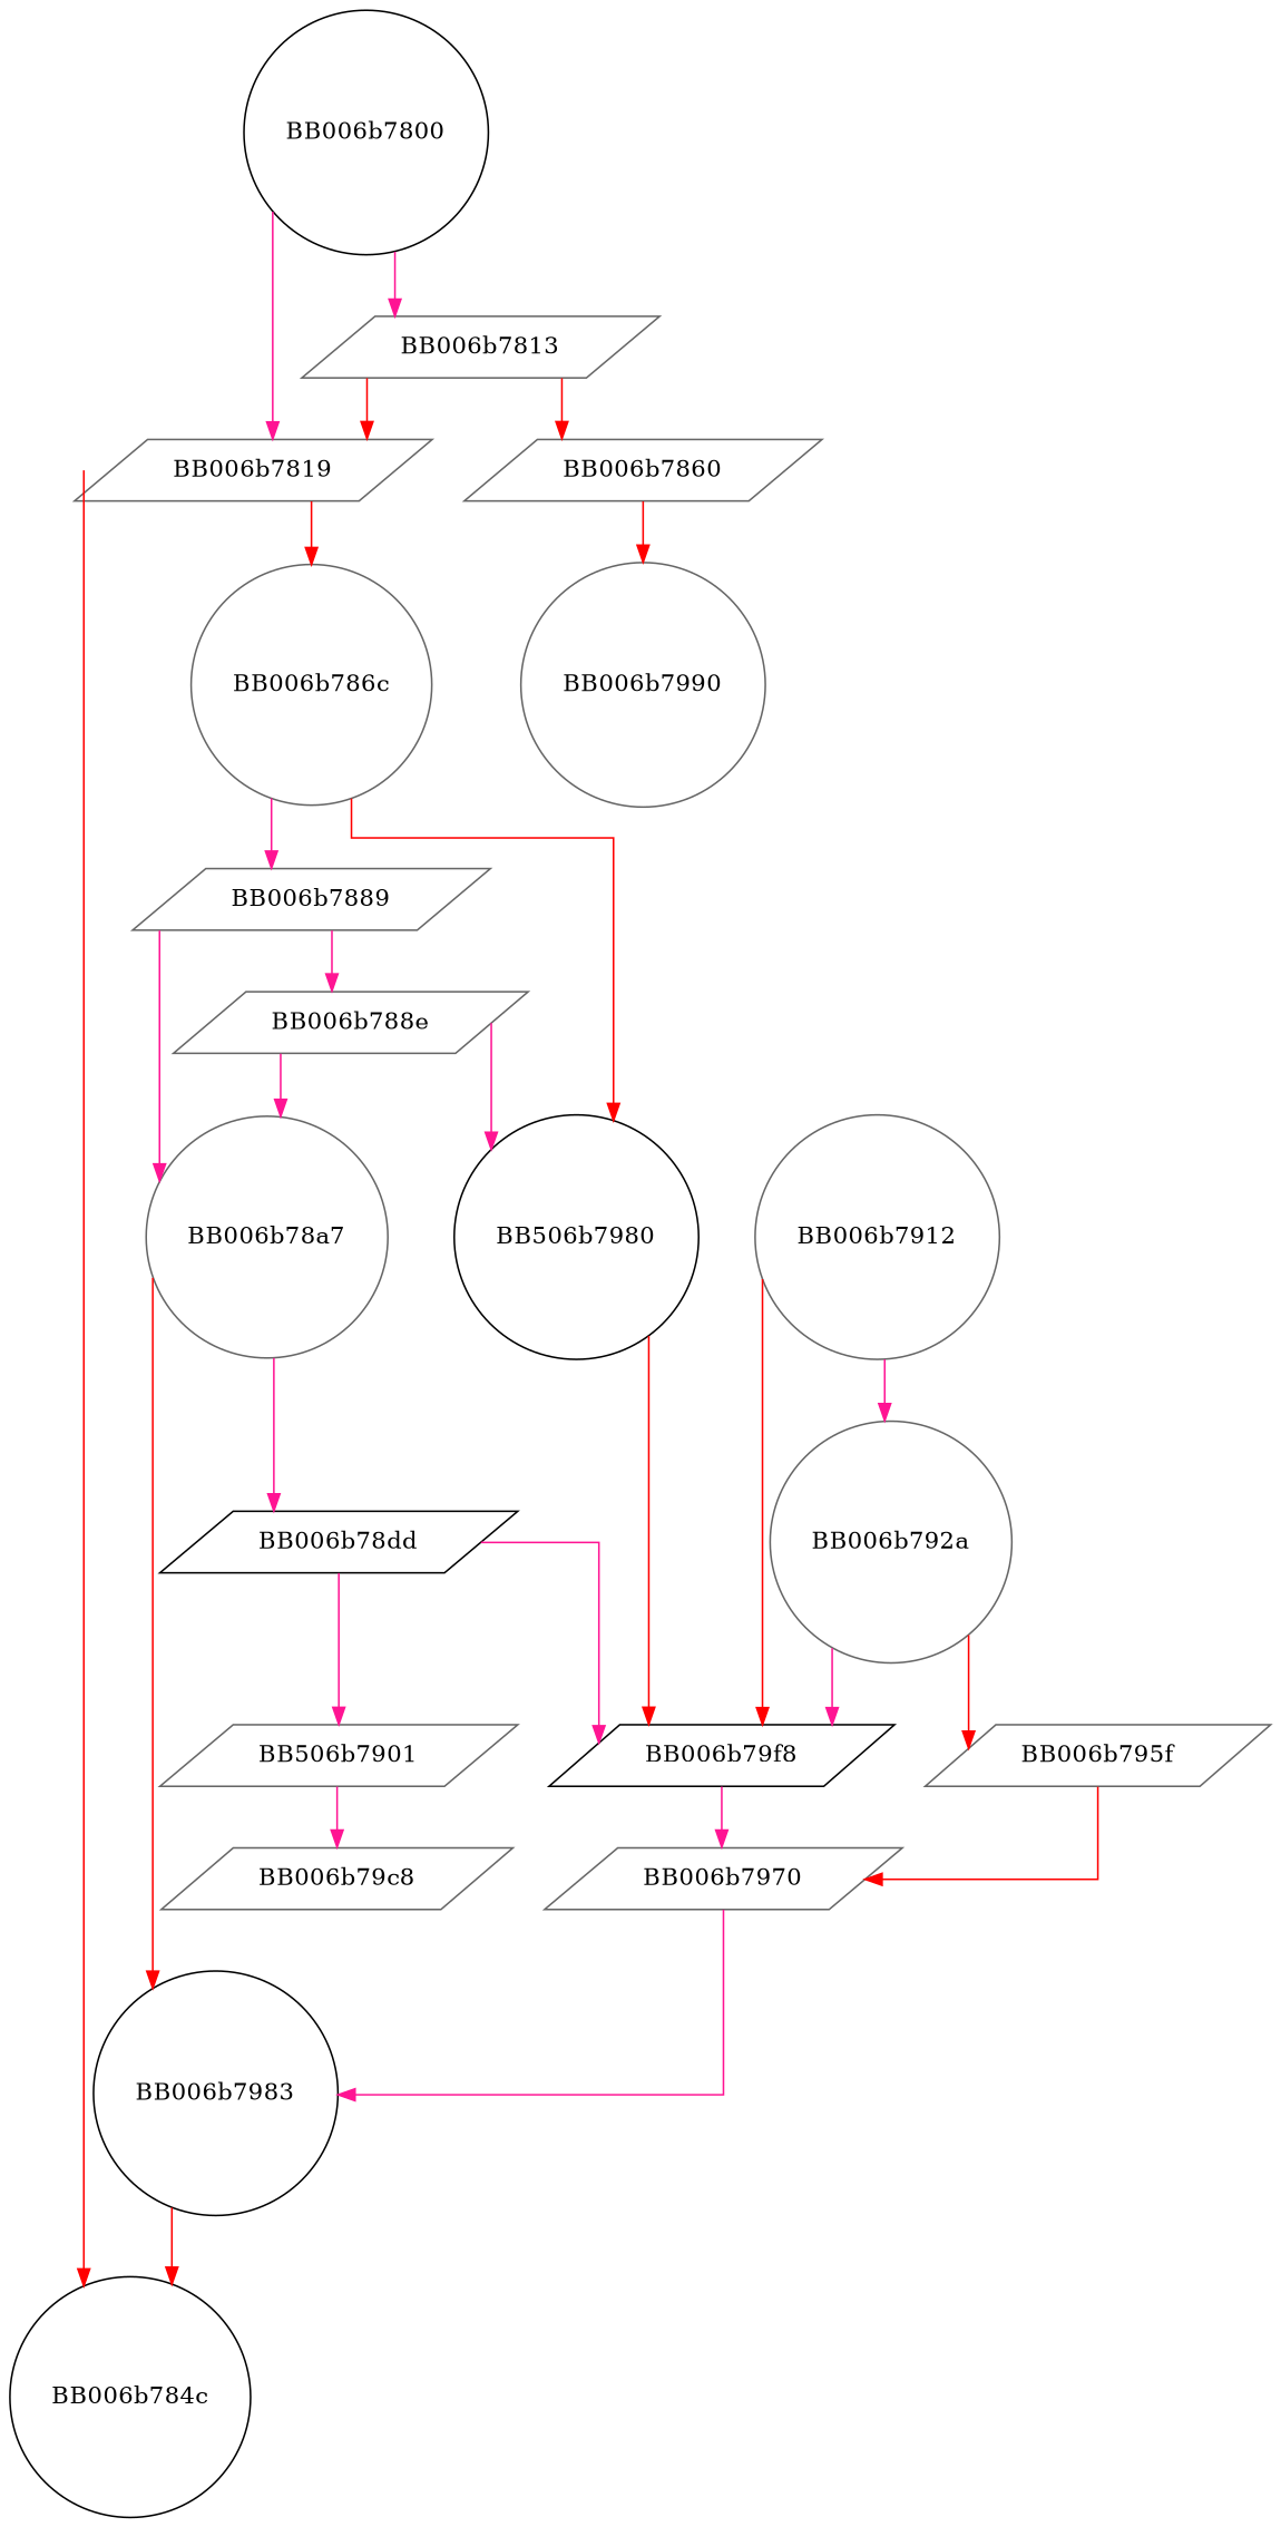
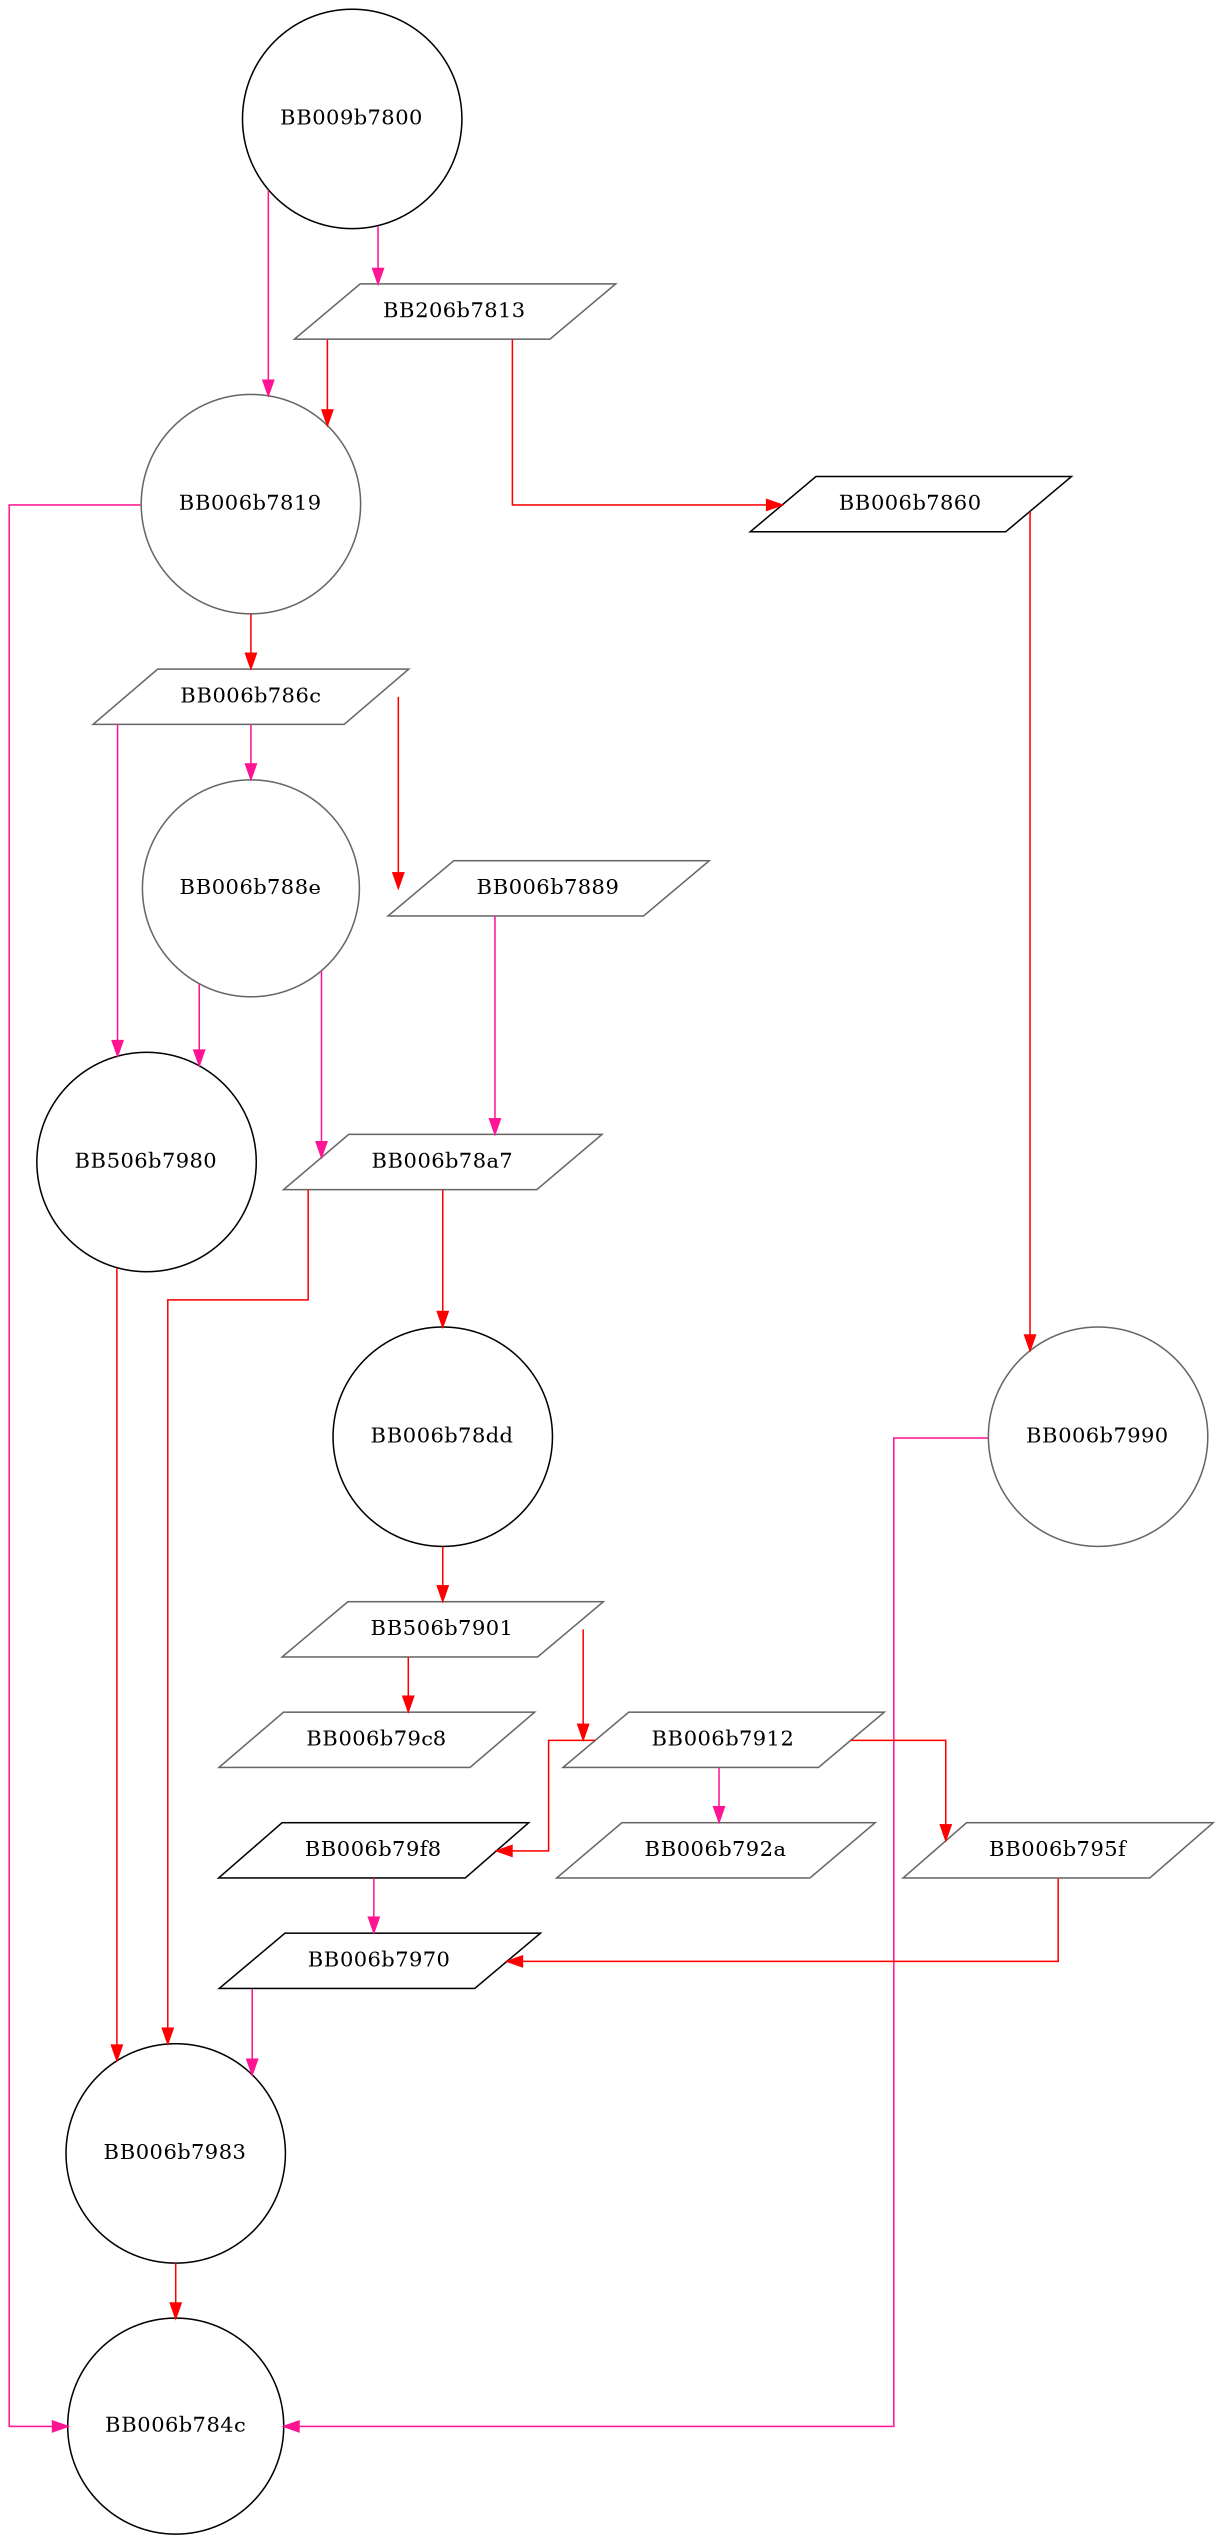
  digraph {
    splines=ortho
    node [color=gray40 shape=parallelogram]
    edge [color=deeppink]
-   BB006b7800 [color=black shape=circle]
-   BB006b7819
-   BB006b7813
+   BB006b7800 [color=black shape=circle label=BB009b7800]
+   BB006b7819 [shape=circle]
+   BB006b7813 [label=BB206b7813]
    BB006b784c [color=black shape=circle]
-   BB006b786c [shape=circle]
-   BB006b7860
+   BB006b786c
+   BB006b7860 [color=black]
    BB006b7990 [shape=circle]
    n8 [color=black label=BB506b7980 shape=circle]
    BB006b7889
    BB006b7983 [color=black shape=circle]
-   BB006b78a7 [shape=circle]
-   BB006b788e
-   BB006b78dd [color=black]
+   BB006b78a7
+   BB006b788e [shape=circle]
+   BB006b78dd [color=black shape=circle]
    BB006b79f8 [color=black]
    n15 [label=BB506b7901]
-   BB006b7970
+   BB006b7970 [color=black]
    BB006b79c8
-   BB006b7912 [shape=circle]
-   BB006b792a [shape=circle]
+   BB006b7912
+   BB006b792a
    BB006b795f
    BB006b7800 -> BB006b7819
    BB006b7800 -> BB006b7813
-   BB006b7819 -> BB006b784c [color=red]
+   BB006b7819 -> BB006b784c
    BB006b7819 -> BB006b786c [color=red]
    BB006b7813 -> BB006b7819 [color=red]
    BB006b7813 -> BB006b7860 [color=red]
-   BB006b786c -> n8 [color=red]
-   BB006b786c -> BB006b7889
+   BB006b786c -> n8
+   BB006b786c -> BB006b7889 [color=red]
    BB006b7860 -> BB006b7990 [color=red]
-   n8 -> BB006b79f8 [color=red]
+   BB006b7990 -> BB006b784c
+   n8 -> BB006b7983 [color=red]
    BB006b7889 -> BB006b78a7
-   BB006b7889 -> BB006b788e
+   BB006b786c -> BB006b788e
    BB006b7983 -> BB006b784c [color=red]
    BB006b78a7 -> BB006b7983 [color=red]
-   BB006b78a7 -> BB006b78dd
+   BB006b78a7 -> BB006b78dd [color=red]
    BB006b788e -> n8
    BB006b788e -> BB006b78a7
-   BB006b78dd -> BB006b79f8
-   BB006b78dd -> n15
+   BB006b78dd -> n15 [color=red]
    BB006b79f8 -> BB006b7970
-   n15 -> BB006b79c8
+   n15 -> BB006b79c8 [color=red]
+   n15 -> BB006b7912 [color=red]
    BB006b7970 -> BB006b7983
    BB006b7912 -> BB006b79f8 [color=red]
    BB006b7912 -> BB006b792a
-   BB006b792a -> BB006b79f8
-   BB006b792a -> BB006b795f [color=red]
+   BB006b7912 -> BB006b795f [color=red]
    BB006b795f -> BB006b7970 [color=red]
  }
